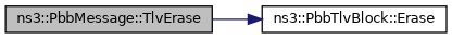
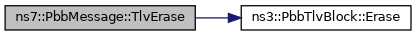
  digraph {
    rankdir=LR
    node [color=black fontname=Helvetica fontsize=10 shape=record style=filled]
-   n1 [fillcolor=grey75 fontcolor=black height=0.2 label="ns3::PbbMessage::TlvErase" width=0.4]
+   n1 [fillcolor=grey75 fontcolor=black height=0.2 label="ns7::PbbMessage::TlvErase" width=0.4]
    n2 [fillcolor=white height=0.2 label="ns3::PbbTlvBlock::Erase" width=0.4]
    n1 -> n2 [color=midnightblue fontname=Helvetica fontsize=10 labelfontname=Helvetica labelfontsize=10 style=solid]
  }
